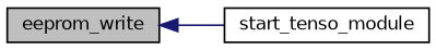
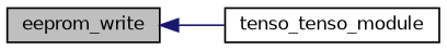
  digraph {
    rankdir=LR
    node [color=black fontname=Helvetica fontsize=10 shape=record style=filled]
    n1 [fillcolor=grey75 fontcolor=black height=0.2 label=eeprom_write width=0.4]
-   n2 [fillcolor=white height=0.2 label=start_tenso_module width=0.4]
+   n2 [fillcolor=white height=0.2 label=tenso_tenso_module width=0.4]
    n1 -> n2 [color=midnightblue dir=back fontname=Helvetica fontsize=10 labelfontname=Helvetica labelfontsize=10 style=solid]
  }
